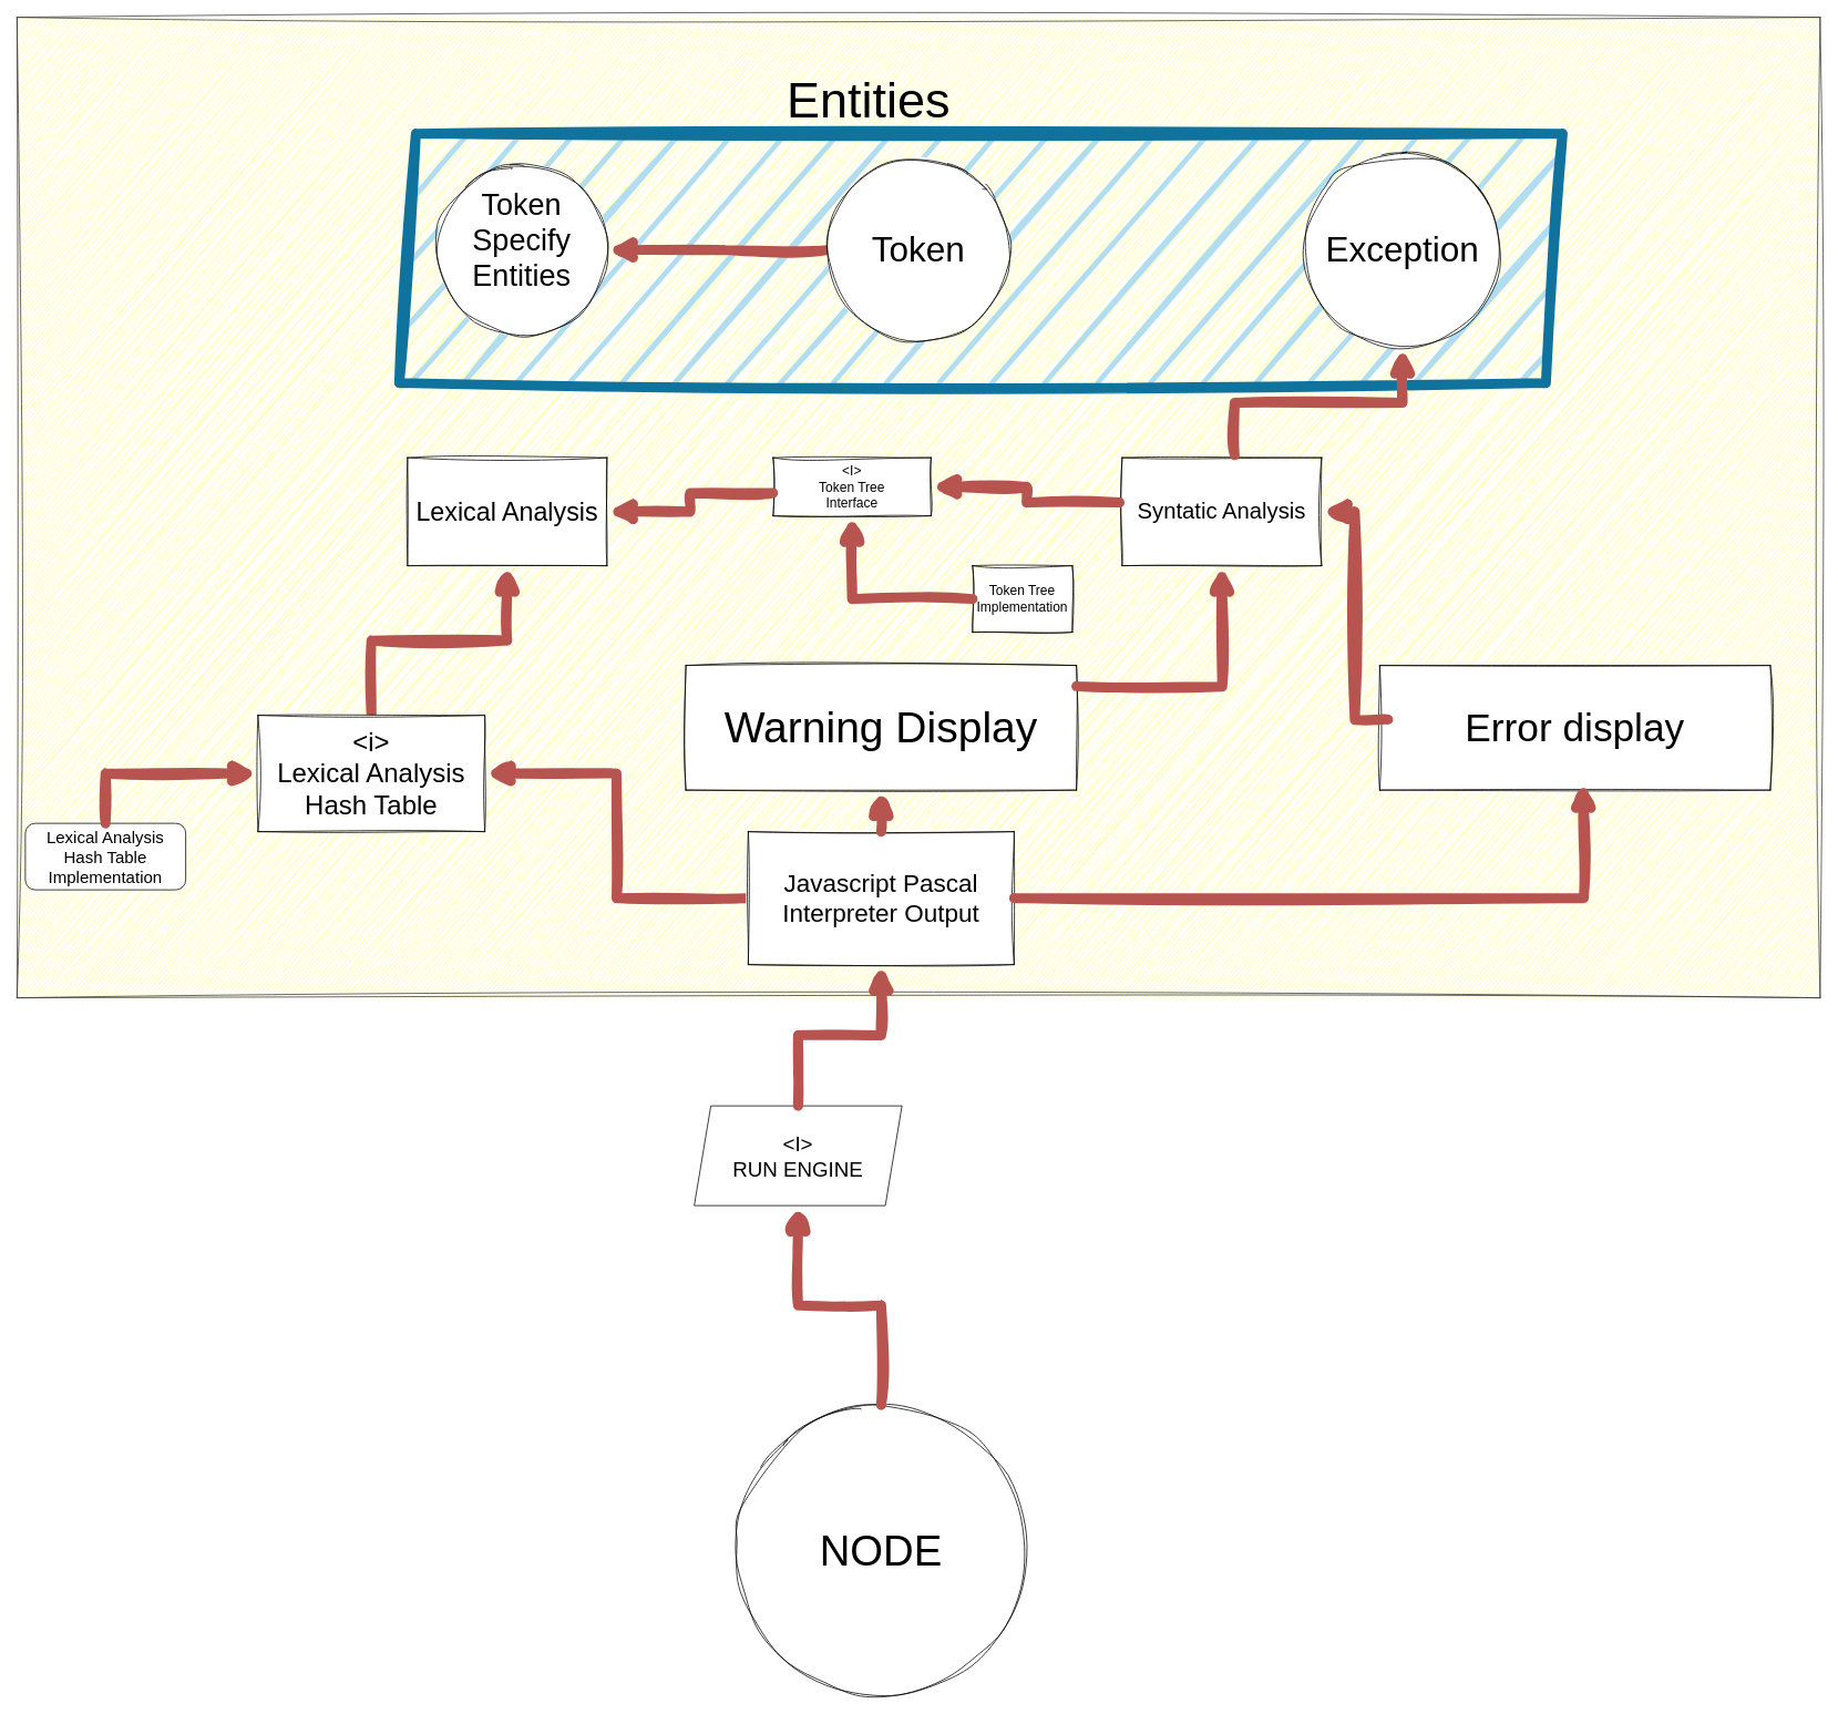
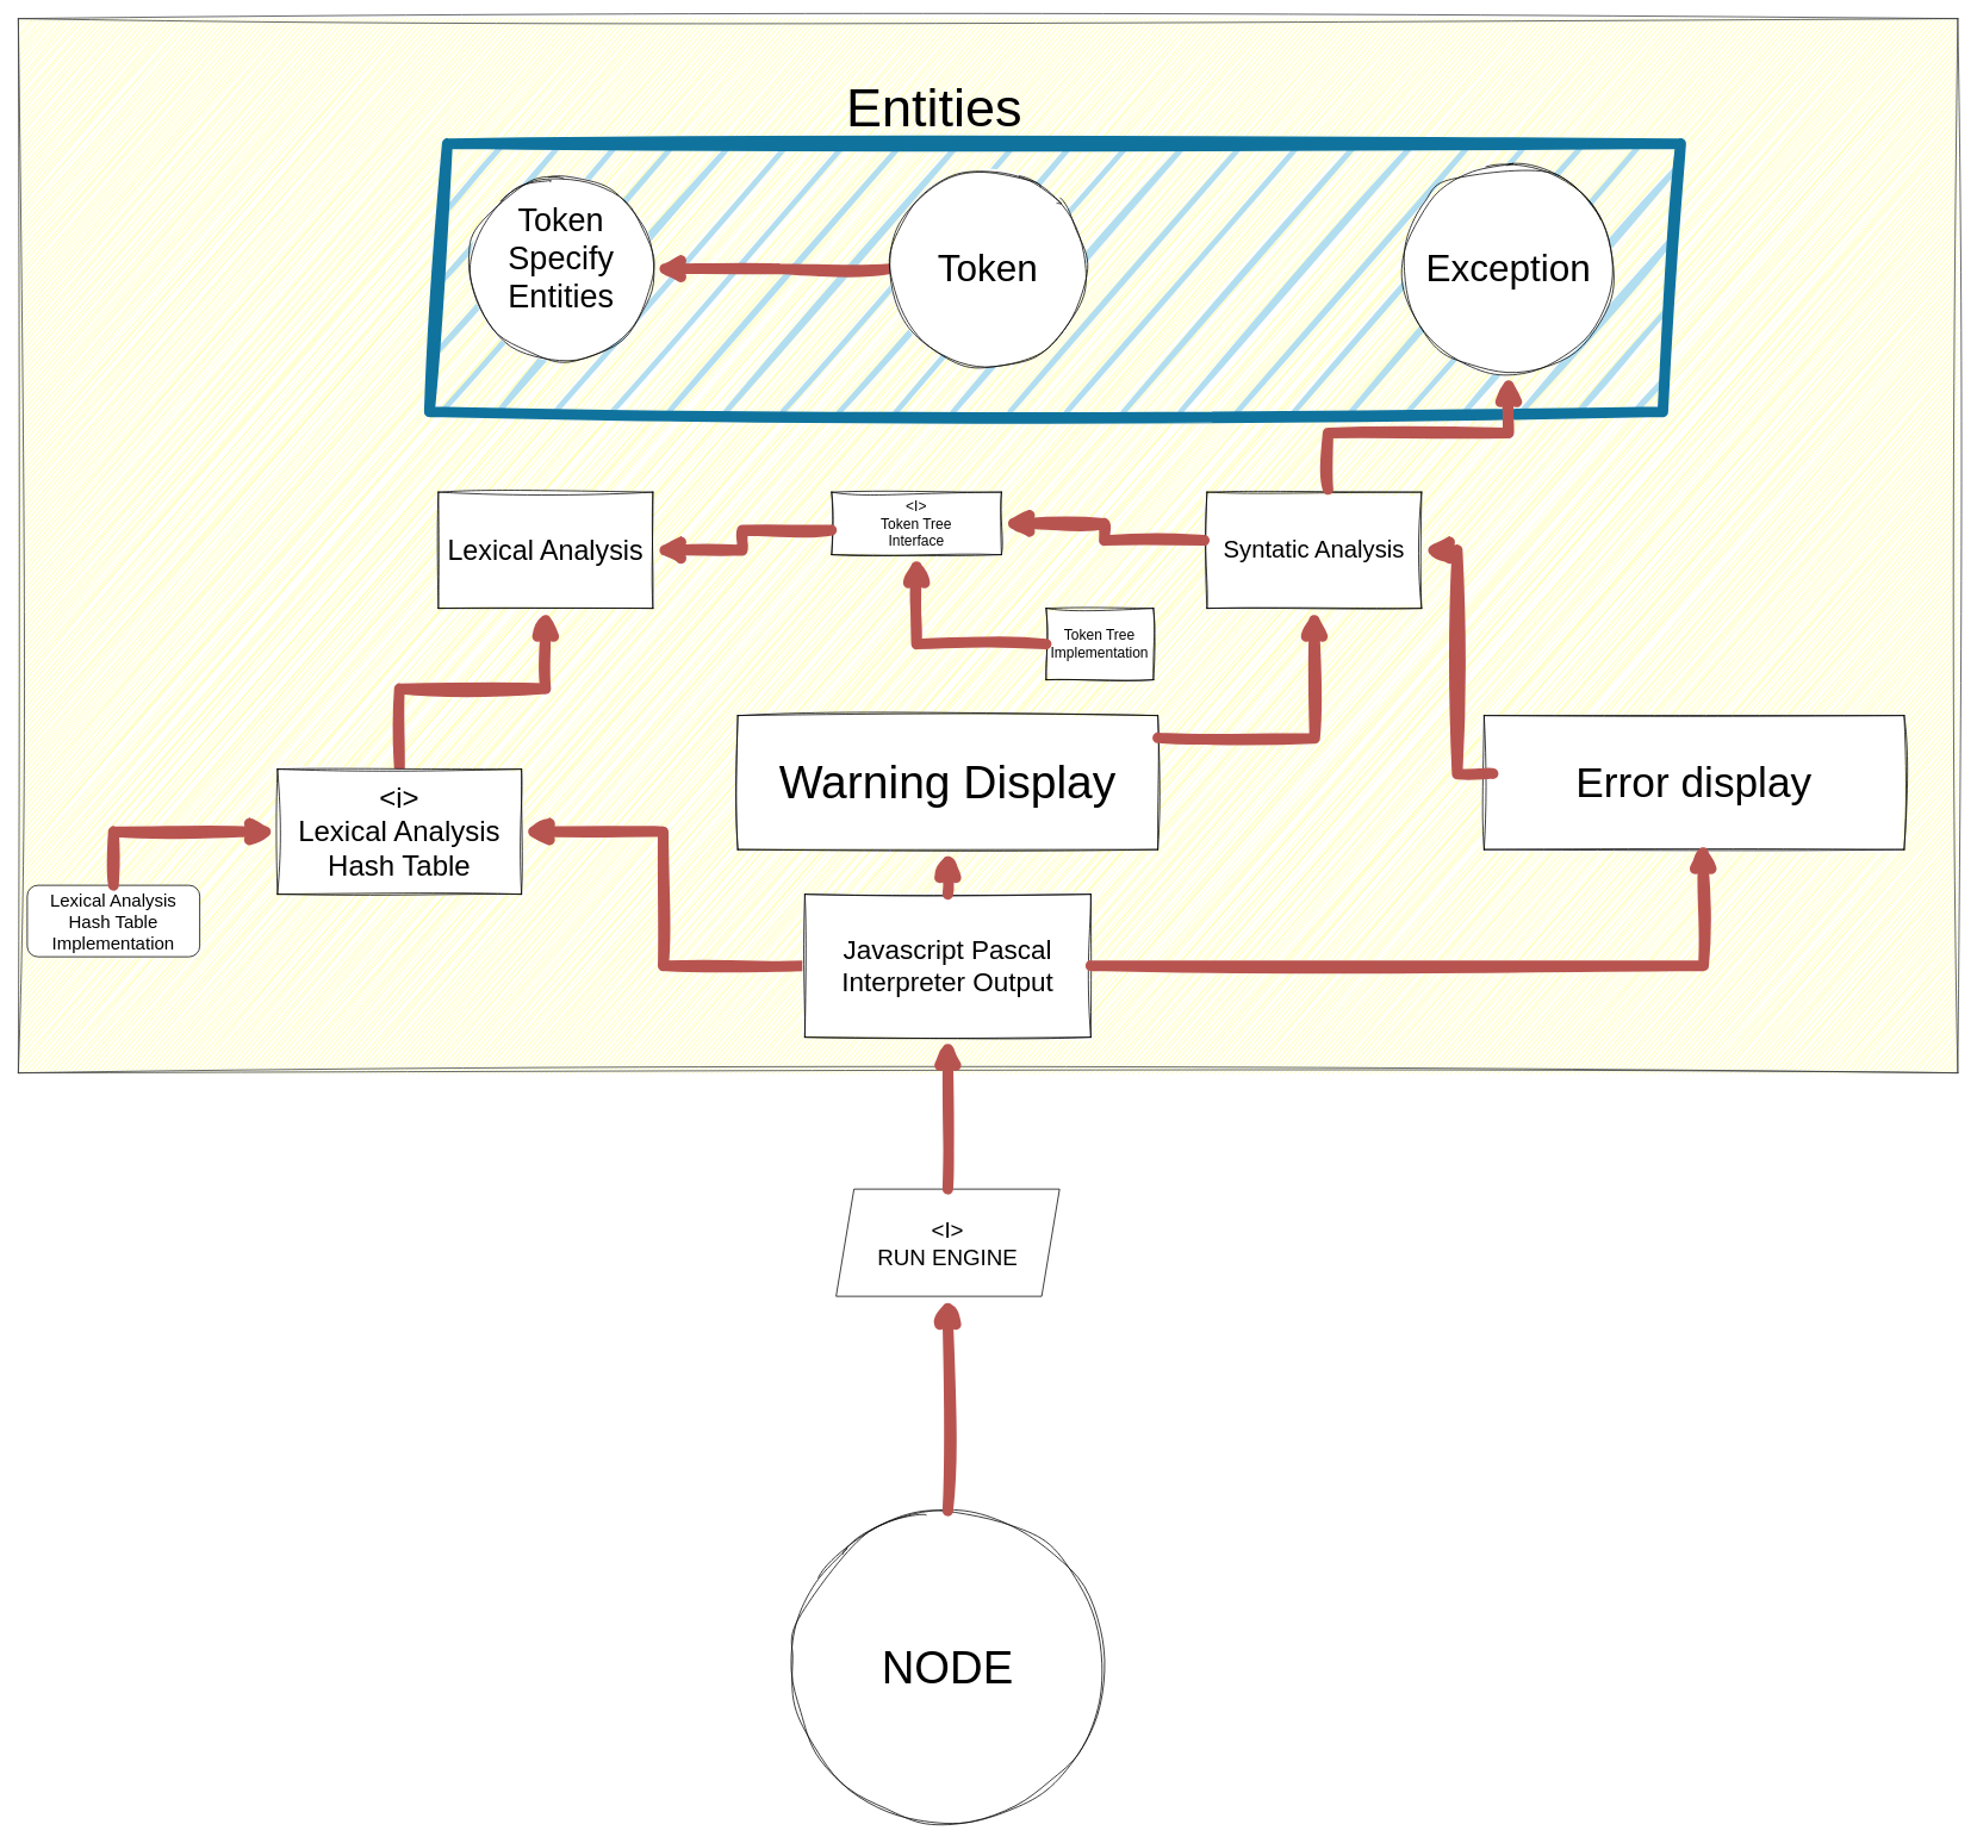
  <mxCell id="0" />
  <mxCell id="1" parent="0" />
  <mxCell id="2" value="&lt;div style=&quot;font-size: 51px;&quot;&gt;&lt;font style=&quot;font-size: 51px;&quot;&gt;&lt;br&gt;NODE &lt;br&gt;&lt;/font&gt;&lt;/div&gt;&lt;div style=&quot;font-size: 51px;&quot;&gt;&lt;font style=&quot;font-size: 51px;&quot;&gt;&lt;br&gt;&lt;/font&gt;&lt;/div&gt;" style="ellipse;whiteSpace=wrap;html=1;aspect=fixed;rounded=0;sketch=1;curveFitting=1;jiggle=2;" parent="1" vertex="1"><mxGeometry x="885" y="1690" width="350" height="350" as="geometry" /></mxCell>
  <mxCell id="3" value="" style="rounded=0;whiteSpace=wrap;html=1;fillColor=#ffff88;sketch=1;curveFitting=1;jiggle=2;strokeColor=#36393d;" parent="1" vertex="1"><mxGeometry x="20" y="20" width="2170" height="1180" as="geometry" /></mxCell>
  <mxCell id="4" value="&lt;font style=&quot;font-size: 31px;&quot;&gt;Lexical Analysis&lt;/font&gt;" style="rounded=0;whiteSpace=wrap;html=1;sketch=1;curveFitting=1;jiggle=2;" parent="1" vertex="1"><mxGeometry x="490" y="550" width="240" height="130" as="geometry" /></mxCell>
  <mxCell id="5" value="&lt;font style=&quot;font-size: 27px;&quot;&gt;Syntatic Analysis&lt;/font&gt;" style="rounded=0;whiteSpace=wrap;html=1;sketch=1;curveFitting=1;jiggle=2;" parent="1" vertex="1"><mxGeometry x="1350" y="550" width="240" height="130" as="geometry" /></mxCell>
  <mxCell id="6" value="&lt;font style=&quot;font-size: 16px;&quot;&gt;&amp;lt;I&amp;gt;&lt;br&gt;Token Tree&lt;br&gt;Interface&lt;br&gt;&lt;/font&gt;" style="rounded=0;whiteSpace=wrap;html=1;sketch=1;curveFitting=1;jiggle=2;" parent="1" vertex="1"><mxGeometry x="930" y="550" width="190" height="70" as="geometry" /></mxCell>
  <mxCell id="7" style="edgeStyle=orthogonalEdgeStyle;rounded=0;orthogonalLoop=1;jettySize=auto;html=1;entryX=1;entryY=0.5;entryDx=0;entryDy=0;sketch=1;curveFitting=1;jiggle=2;strokeWidth=12;fillColor=#f8cecc;strokeColor=#b85450;" parent="1" source="8" target="16" edge="1"><mxGeometry relative="1" as="geometry" /></mxCell>
  <mxCell id="8" value="&lt;div&gt;&lt;font style=&quot;font-size: 30px;&quot;&gt;Javascript Pascal Interpreter Output&lt;/font&gt;&lt;/div&gt;" style="rounded=0;whiteSpace=wrap;html=1;sketch=1;curveFitting=1;jiggle=2;" parent="1" vertex="1"><mxGeometry x="900" y="1000" width="320" height="160" as="geometry" /></mxCell>
  <mxCell id="9" value="" style="shape=parallelogram;perimeter=parallelogramPerimeter;whiteSpace=wrap;html=1;fixedSize=1;fillColor=#b1ddf0;rounded=0;sketch=1;curveFitting=1;jiggle=2;strokeColor=#10739e;strokeWidth=12;" parent="1" vertex="1"><mxGeometry x="480" y="160" width="1400" height="300" as="geometry" /></mxCell>
  <mxCell id="10" value="&lt;font style=&quot;font-size: 60px;&quot;&gt;Entities&lt;/font&gt;" style="text;html=1;strokeColor=none;fillColor=none;align=center;verticalAlign=middle;whiteSpace=wrap;rounded=0;sketch=1;curveFitting=1;jiggle=2;" parent="1" vertex="1"><mxGeometry x="760" y="70" width="570" height="100" as="geometry" /></mxCell>
  <mxCell id="11" style="edgeStyle=orthogonalEdgeStyle;rounded=0;orthogonalLoop=1;jettySize=auto;html=1;sketch=1;curveFitting=1;jiggle=2;strokeWidth=12;fillColor=#f8cecc;strokeColor=#b85450;" parent="1" source="12" target="14" edge="1"><mxGeometry relative="1" as="geometry"><Array as="points"><mxPoint x="870" y="300" /><mxPoint x="870" y="300" /></Array></mxGeometry></mxCell>
  <mxCell id="12" value="&lt;font style=&quot;font-size: 42px;&quot;&gt;Token&lt;/font&gt;" style="ellipse;whiteSpace=wrap;html=1;aspect=fixed;rounded=0;sketch=1;curveFitting=1;jiggle=2;" parent="1" vertex="1"><mxGeometry x="995" y="190" width="220" height="220" as="geometry" /></mxCell>
  <mxCell id="13" value="&lt;font style=&quot;font-size: 42px;&quot;&gt;Exception&lt;/font&gt;" style="ellipse;whiteSpace=wrap;html=1;aspect=fixed;rounded=0;sketch=1;curveFitting=1;jiggle=2;" parent="1" vertex="1"><mxGeometry x="1570" y="182.5" width="235" height="235" as="geometry" /></mxCell>
  <mxCell id="14" value="&lt;div style=&quot;font-size: 36px;&quot;&gt;&lt;font style=&quot;font-size: 36px;&quot;&gt;Token Specify&lt;br&gt; Entities&lt;/font&gt;&lt;/div&gt;&lt;div style=&quot;font-size: 20px;&quot;&gt;&lt;font style=&quot;font-size: 20px;&quot;&gt;&lt;br&gt;&lt;/font&gt;&lt;/div&gt;" style="ellipse;whiteSpace=wrap;html=1;aspect=fixed;rounded=0;sketch=1;curveFitting=1;jiggle=2;" parent="1" vertex="1"><mxGeometry x="525" y="197.5" width="205" height="205" as="geometry" /></mxCell>
  <mxCell id="15" style="edgeStyle=orthogonalEdgeStyle;rounded=0;orthogonalLoop=1;jettySize=auto;html=1;sketch=1;curveFitting=1;jiggle=2;strokeWidth=12;fillColor=#f8cecc;strokeColor=#b85450;" parent="1" source="16" target="4" edge="1"><mxGeometry relative="1" as="geometry" /></mxCell>
  <mxCell id="16" value="&lt;div style=&quot;font-size: 32px;&quot;&gt;&lt;font style=&quot;font-size: 32px;&quot;&gt;&amp;lt;i&amp;gt;&lt;br&gt;&lt;/font&gt;&lt;/div&gt;&lt;div style=&quot;font-size: 32px;&quot;&gt;&lt;font style=&quot;font-size: 32px;&quot;&gt;Lexical Analysis Hash Table&lt;/font&gt;&lt;/div&gt;" style="rounded=0;whiteSpace=wrap;html=1;sketch=1;curveFitting=1;jiggle=2;" parent="1" vertex="1"><mxGeometry x="310" y="860" width="273" height="140" as="geometry" /></mxCell>
  <mxCell id="17" value="&lt;font style=&quot;font-size: 47px;&quot;&gt;Error display&lt;/font&gt;" style="rounded=0;whiteSpace=wrap;html=1;sketch=1;curveFitting=1;jiggle=2;fillColor=default;" parent="1" vertex="1"><mxGeometry x="1660" y="800" width="470" height="150" as="geometry" /></mxCell>
  <mxCell id="18" value="&lt;font style=&quot;font-size: 52px;&quot;&gt;Warning Display&lt;br&gt;&lt;/font&gt;" style="rounded=0;whiteSpace=wrap;html=1;sketch=1;curveFitting=1;jiggle=2;" parent="1" vertex="1"><mxGeometry x="825" y="800" width="470" height="150" as="geometry" /></mxCell>
  <mxCell id="19" style="edgeStyle=orthogonalEdgeStyle;rounded=0;orthogonalLoop=1;jettySize=auto;html=1;sketch=1;curveFitting=1;jiggle=2;fillColor=#f8cecc;strokeColor=#b85450;strokeWidth=12;exitX=1;exitY=0.5;exitDx=0;exitDy=0;" parent="1" source="8" edge="1"><mxGeometry relative="1" as="geometry"><mxPoint x="1220" y="1030" as="sourcePoint" /><mxPoint x="1905" y="940" as="targetPoint" /></mxGeometry></mxCell>
  <mxCell id="20" style="edgeStyle=orthogonalEdgeStyle;rounded=0;orthogonalLoop=1;jettySize=auto;html=1;sketch=1;curveFitting=1;jiggle=2;fillColor=#f8cecc;strokeColor=#b85450;strokeWidth=12;entryX=1;entryY=0.5;entryDx=0;entryDy=0;" parent="1" target="5" edge="1"><mxGeometry relative="1" as="geometry"><mxPoint x="1670" y="865" as="sourcePoint" /><mxPoint x="1580" y="615" as="targetPoint" /></mxGeometry></mxCell>
  <mxCell id="21" style="edgeStyle=orthogonalEdgeStyle;rounded=0;orthogonalLoop=1;jettySize=auto;html=1;sketch=1;curveFitting=1;jiggle=2;strokeWidth=12;fillColor=#f8cecc;strokeColor=#b85450;" parent="1" edge="1"><mxGeometry relative="1" as="geometry"><mxPoint x="1295" y="825" as="sourcePoint" /><mxPoint x="1470" y="680" as="targetPoint" /></mxGeometry></mxCell>
  <mxCell id="22" style="edgeStyle=orthogonalEdgeStyle;rounded=0;orthogonalLoop=1;jettySize=auto;html=1;sketch=1;curveFitting=1;jiggle=2;strokeWidth=12;fillColor=#f8cecc;strokeColor=#b85450;exitX=-0.013;exitY=0.415;exitDx=0;exitDy=0;exitPerimeter=0;" parent="1" source="5" target="6" edge="1"><mxGeometry relative="1" as="geometry"><mxPoint x="1350" y="615" as="sourcePoint" /><mxPoint x="1145" y="615" as="targetPoint" /></mxGeometry></mxCell>
  <mxCell id="23" style="edgeStyle=orthogonalEdgeStyle;rounded=0;orthogonalLoop=1;jettySize=auto;html=1;sketch=1;curveFitting=1;jiggle=2;strokeWidth=12;fillColor=#f8cecc;strokeColor=#b85450;entryX=0.5;entryY=1;entryDx=0;entryDy=0;exitX=0.564;exitY=-0.024;exitDx=0;exitDy=0;exitPerimeter=0;" parent="1" source="5" target="13" edge="1"><mxGeometry relative="1" as="geometry"><mxPoint x="1480" y="560" as="sourcePoint" /><mxPoint x="1352" y="420" as="targetPoint" /></mxGeometry></mxCell>
  <mxCell id="24" style="edgeStyle=orthogonalEdgeStyle;rounded=0;orthogonalLoop=1;jettySize=auto;html=1;sketch=1;curveFitting=1;jiggle=2;fillColor=#f8cecc;strokeColor=#b85450;strokeWidth=12;exitX=0.5;exitY=0;exitDx=0;exitDy=0;entryX=0.5;entryY=1;entryDx=0;entryDy=0;" parent="1" source="8" target="18" edge="1"><mxGeometry relative="1" as="geometry"><mxPoint x="1230" y="1040" as="sourcePoint" /><mxPoint x="1915" y="950" as="targetPoint" /></mxGeometry></mxCell>
  <mxCell id="25" style="edgeStyle=orthogonalEdgeStyle;rounded=0;orthogonalLoop=1;jettySize=auto;html=1;sketch=1;curveFitting=1;jiggle=2;strokeWidth=12;fillColor=#f8cecc;strokeColor=#b85450;exitX=-0.001;exitY=0.608;exitDx=0;exitDy=0;exitPerimeter=0;" parent="1" source="6" target="4" edge="1"><mxGeometry relative="1" as="geometry"><mxPoint x="1360" y="625" as="sourcePoint" /><mxPoint x="1131" y="625" as="targetPoint" /></mxGeometry></mxCell>
- <mxCell id="26" value="&lt;font style=&quot;font-size: 25px;&quot;&gt;&amp;lt;I&amp;gt;&lt;br&gt;RUN ENGINE&lt;/font&gt;" style="shape=parallelogram;perimeter=parallelogramPerimeter;whiteSpace=wrap;html=1;fixedSize=1;" parent="1" vertex="1"><mxGeometry x="835" y="1330" width="250" height="120" as="geometry" /></mxCell>
+ <mxCell id="26" value="&lt;font style=&quot;font-size: 25px;&quot;&gt;&amp;lt;I&amp;gt;&lt;br&gt;RUN ENGINE&lt;/font&gt;" style="shape=parallelogram;perimeter=parallelogramPerimeter;whiteSpace=wrap;html=1;fixedSize=1;" parent="1" vertex="1"><mxGeometry x="935" y="1330" width="250" height="120" as="geometry" /></mxCell>
  <mxCell id="27" style="edgeStyle=orthogonalEdgeStyle;rounded=0;orthogonalLoop=1;jettySize=auto;html=1;sketch=1;curveFitting=1;jiggle=2;strokeWidth=12;fillColor=#f8cecc;strokeColor=#b85450;entryX=0.5;entryY=1;entryDx=0;entryDy=0;" parent="1" source="2" target="26" edge="1"><mxGeometry relative="1" as="geometry"><mxPoint x="1070" y="1170" as="sourcePoint" /><mxPoint x="1070" y="1340" as="targetPoint" /></mxGeometry></mxCell>
  <mxCell id="28" style="edgeStyle=orthogonalEdgeStyle;rounded=0;orthogonalLoop=1;jettySize=auto;html=1;sketch=1;curveFitting=1;jiggle=2;fillColor=#f8cecc;strokeColor=#b85450;strokeWidth=12;exitX=0.5;exitY=0;exitDx=0;exitDy=0;entryX=0.5;entryY=1;entryDx=0;entryDy=0;" parent="1" source="26" target="8" edge="1"><mxGeometry relative="1" as="geometry"><mxPoint x="1230" y="1090" as="sourcePoint" /><mxPoint x="1915" y="950" as="targetPoint" /><Array as="points" /></mxGeometry></mxCell>
  <mxCell id="29" value="&lt;font style=&quot;font-size: 16px;&quot;&gt;Token Tree&lt;br&gt;Implementation&lt;br&gt;&lt;/font&gt;" style="rounded=0;whiteSpace=wrap;html=1;sketch=1;curveFitting=1;jiggle=2;" parent="1" vertex="1"><mxGeometry x="1170" y="680" width="120" height="80" as="geometry" /></mxCell>
  <mxCell id="30" style="edgeStyle=orthogonalEdgeStyle;rounded=0;orthogonalLoop=1;jettySize=auto;html=1;sketch=1;curveFitting=1;jiggle=2;strokeWidth=12;fillColor=#f8cecc;strokeColor=#b85450;" parent="1" source="29" target="6" edge="1"><mxGeometry relative="1" as="geometry"><mxPoint x="1357" y="614" as="sourcePoint" /><mxPoint x="1130" y="595" as="targetPoint" /></mxGeometry></mxCell>
  <mxCell id="31" value="&lt;font style=&quot;font-size: 20px;&quot;&gt;Lexical Analysis Hash Table Implementation&lt;/font&gt;" style="rounded=1;whiteSpace=wrap;html=1;" parent="1" vertex="1"><mxGeometry x="30" y="990" width="193" height="80" as="geometry" /></mxCell>
  <mxCell id="32" style="edgeStyle=orthogonalEdgeStyle;rounded=0;orthogonalLoop=1;jettySize=auto;html=1;sketch=1;curveFitting=1;jiggle=2;strokeWidth=12;fillColor=#f8cecc;strokeColor=#b85450;exitX=0.5;exitY=0;exitDx=0;exitDy=0;" parent="1" source="31" target="16" edge="1"><mxGeometry relative="1" as="geometry"><mxPoint x="456" y="870" as="sourcePoint" /><mxPoint x="620" y="690" as="targetPoint" /></mxGeometry></mxCell>
